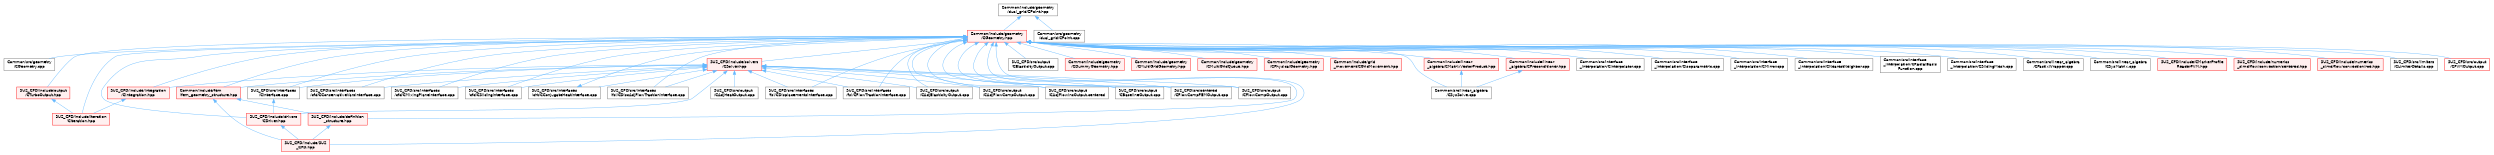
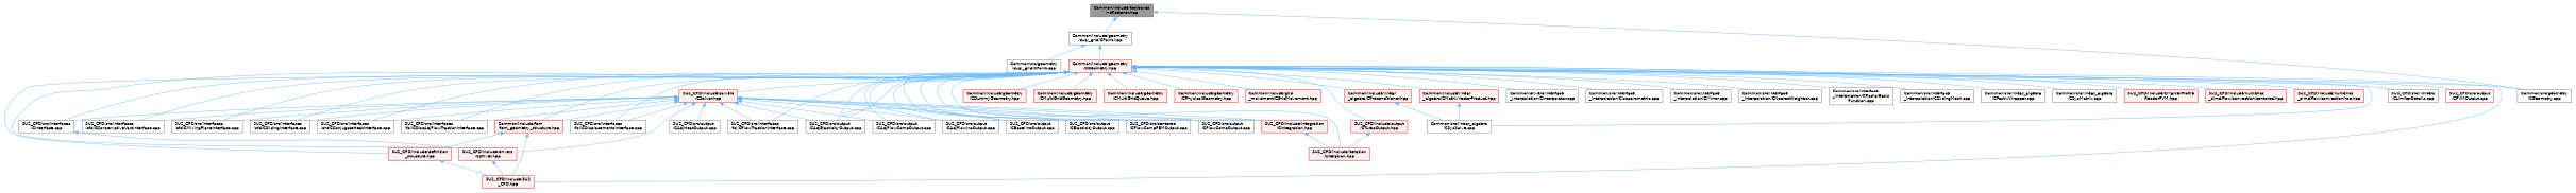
  digraph {
    node [color=grey40 fillcolor=white fontname=Helvetica fontsize=10 shape=box style=filled]
    edge [color=steelblue1 dir=back fontname=Helvetica fontsize=10 labelfontname=Helvetica labelfontsize=10 style=solid]
+   n1 [color=gray40 fillcolor=grey60 fontcolor=black height=0.2 label="Common/include/toolboxes\l/ndflattener.hpp" width=0.4]
    n2 [height=0.2 label="Common/include/geometry\l/dual_grid/CPoint.hpp" width=0.4]
    n3 [height=0.2 label="Common/src/geometry\l/CGeometry.cpp" width=0.4]
    n4 [color=red fillcolor="#FFF0F0" height=0.2 label="Common/include/geometry\l/CGeometry.hpp" width=0.4]
    n5 [height=0.2 label="Common/src/geometry\l/dual_grid/CPoint.cpp" width=0.4]
    n6 [color=red fillcolor="#FFF0F0" height=0.2 label="Common/include/fem\l/fem_geometry_structure.hpp" width=0.4]
    n7 [color=red fillcolor="#FFF0F0" height=0.2 label="SU2_CFD/include/SU2\l_CFD.hpp" width=0.4]
    n8 [color=red fillcolor="#FFF0F0" height=0.2 label="SU2_CFD/include/definition\l_structure.hpp" width=0.4]
    n9 [color=red fillcolor="#FFF0F0" height=0.2 label="SU2_CFD/include/solvers\l/CSolver.hpp" width=0.4]
    n10 [color=red fillcolor="#FFF0F0" height=0.2 label="SU2_CFD/include/drivers\l/CDriver.hpp" width=0.4]
    n11 [color=red fillcolor="#FFF0F0" height=0.2 label="SU2_CFD/include/integration\l/CIntegration.hpp" width=0.4]
    n12 [color=red fillcolor="#FFF0F0" height=0.2 label="SU2_CFD/include/iteration\l/CIteration.hpp" width=0.4]
    n13 [height=0.2 label="SU2_CFD/src/interfaces\l/CInterface.cpp" width=0.4]
    n14 [height=0.2 label="SU2_CFD/src/interfaces\l/cfd/CConservativeVarsInterface.cpp" width=0.4]
    n15 [height=0.2 label="SU2_CFD/src/interfaces\l/cfd/CMixingPlaneInterface.cpp" width=0.4]
    n16 [height=0.2 label="SU2_CFD/src/interfaces\l/cfd/CSlidingInterface.cpp" width=0.4]
    n17 [height=0.2 label="SU2_CFD/src/interfaces\l/cht/CConjugateHeatInterface.cpp" width=0.4]
    n18 [height=0.2 label="SU2_CFD/src/interfaces\l/fsi/CDiscAdjFlowTractionInterface.cpp" width=0.4]
    n19 [height=0.2 label="SU2_CFD/src/interfaces\l/fsi/CDisplacementsInterface.cpp" width=0.4]
    n20 [height=0.2 label="SU2_CFD/src/interfaces\l/fsi/CFlowTractionInterface.cpp" width=0.4]
    n21 [height=0.2 label="SU2_CFD/src/output\l/CAdjElasticityOutput.cpp" width=0.4]
    n22 [height=0.2 label="SU2_CFD/src/output\l/CAdjFlowCompOutput.cpp" width=0.4]
-   n23 [height=0.2 label="SU2_CFD/src/output\l/CAdjFlowIncOutput.centered" width=0.4]
+   n23 [height=0.2 label="SU2_CFD/src/output\l/CAdjFlowIncOutput.cpp" width=0.4]
    n24 [height=0.2 label="SU2_CFD/src/output\l/CBaselineOutput.cpp" width=0.4]
    n25 [height=0.2 label="SU2_CFD/src/output\l/CElasticityOutput.cpp" width=0.4]
    n26 [height=0.2 label="SU2_CFD/src/centered\l/CFlowCompFEMOutput.cpp" width=0.4]
    n27 [height=0.2 label="SU2_CFD/src/output\l/CFlowCompOutput.cpp" width=0.4]
    n28 [color=red fillcolor="#FFF0F0" height=0.2 label="Common/include/geometry\l/CDummyGeometry.hpp" width=0.4]
    n29 [color=red fillcolor="#FFF0F0" height=0.2 label="Common/include/geometry\l/CMultiGridGeometry.hpp" width=0.4]
    n30 [color=red fillcolor="#FFF0F0" height=0.2 label="Common/include/geometry\l/CMultiGridQueue.hpp" width=0.4]
    n31 [color=red fillcolor="#FFF0F0" height=0.2 label="Common/include/geometry\l/CPhysicalGeometry.hpp" width=0.4]
    n32 [color=red fillcolor="#FFF0F0" height=0.2 label="Common/include/grid\l_movement/CGridMovement.hpp" width=0.4]
    n33 [color=red fillcolor="#FFF0F0" height=0.2 label="Common/include/linear\l_algebra/CMatrixVectorProduct.hpp" width=0.4]
    n34 [height=0.2 label="Common/src/linear_algebra\l/CSysSolve.cpp" width=0.4]
    n35 [color=red fillcolor="#FFF0F0" height=0.2 label="Common/include/linear\l_algebra/CPreconditioner.hpp" width=0.4]
-   n36 [height=0.2 label="Common/src/interface\l_interpolation/CInterpolator.cpp" width=0.4]
+   n36 [height=0.2 label="Common/drivers/interface\l_interpolation/CInterpolator.cpp" width=0.4]
    n37 [height=0.2 label="Common/src/interface\l_interpolation/CIsoparametric.cpp" width=0.4]
    n38 [height=0.2 label="Common/src/interface\l_interpolation/CMirror.cpp" width=0.4]
    n39 [height=0.2 label="Common/src/interface\l_interpolation/CNearestNeighbor.cpp" width=0.4]
    n40 [height=0.2 label="Common/src/interface\l_interpolation/CRadialBasis\lFunction.cpp" width=0.4]
    n41 [height=0.2 label="Common/src/interface\l_interpolation/CSlidingMesh.cpp" width=0.4]
    n42 [height=0.2 label="Common/src/linear_algebra\l/CPastixWrapper.cpp" width=0.4]
    n43 [height=0.2 label="Common/src/linear_algebra\l/CSysMatrix.cpp" width=0.4]
    n44 [color=red fillcolor="#FFF0F0" height=0.2 label="SU2_CFD/include/CMarkerProfile\lReaderFVM.hpp" width=0.4]
    n45 [color=red fillcolor="#FFF0F0" height=0.2 label="SU2_CFD/include/numerics\l_simd/flow/convection/centered.hpp" width=0.4]
    n46 [color=red fillcolor="#FFF0F0" height=0.2 label="SU2_CFD/include/numerics\l_simd/flow/convection/roe.hpp" width=0.4]
    n47 [color=red fillcolor="#FFF0F0" height=0.2 label="SU2_CFD/include/output\l/CTurboOutput.hpp" width=0.4]
    n48 [height=0.2 label="SU2_CFD/src/limiters\l/CLimiterDetails.cpp" width=0.4]
    n49 [color=red height=0.2 label="SU2_CFD/src/output\l/CFVMOutput.cpp" width=0.4]
    n50 [height=0.2 label="SU2_CFD/src/output\l/CAdjHeatOutput.cpp" width=0.4]
+   n1 -> n2
+   n1 -> n3
    n2 -> n4
    n2 -> n5
    n4 -> n3
    n4 -> n6
    n4 -> n7
    n4 -> n8
    n4 -> n9
    n4 -> n10
    n4 -> n11
    n4 -> n12
    n4 -> n13
    n4 -> n14
    n4 -> n15
    n4 -> n16
-   n17 -> n4
+   n4 -> n17
    n4 -> n18
    n4 -> n19
    n4 -> n20
    n4 -> n21
    n4 -> n22
    n4 -> n23
    n4 -> n24
    n4 -> n25
    n4 -> n26
    n4 -> n27
    n4 -> n28
    n4 -> n29
    n4 -> n30
    n4 -> n31
    n4 -> n32
    n4 -> n33
    n4 -> n34
    n4 -> n35
    n4 -> n36
    n4 -> n37
    n4 -> n38
    n4 -> n39
    n4 -> n40
    n4 -> n41
    n4 -> n42
    n4 -> n43
    n4 -> n44
    n4 -> n45
    n4 -> n46
    n4 -> n47
    n4 -> n48
    n4 -> n49
    n6 -> n7
    n6 -> n8
    n8 -> n7
    n9 -> n6
    n9 -> n10
    n9 -> n11
    n9 -> n13
    n9 -> n14
    n9 -> n15
    n9 -> n16
    n9 -> n17
    n9 -> n18
    n9 -> n19
    n9 -> n20
    n9 -> n21
    n9 -> n22
    n9 -> n23
    n9 -> n24
+   n9 -> n25
    n9 -> n26
    n9 -> n27
    n9 -> n50
    n10 -> n7
    n11 -> n12
    n13 -> n10
    n33 -> n34
    n35 -> n34
    n47 -> n12
  }
